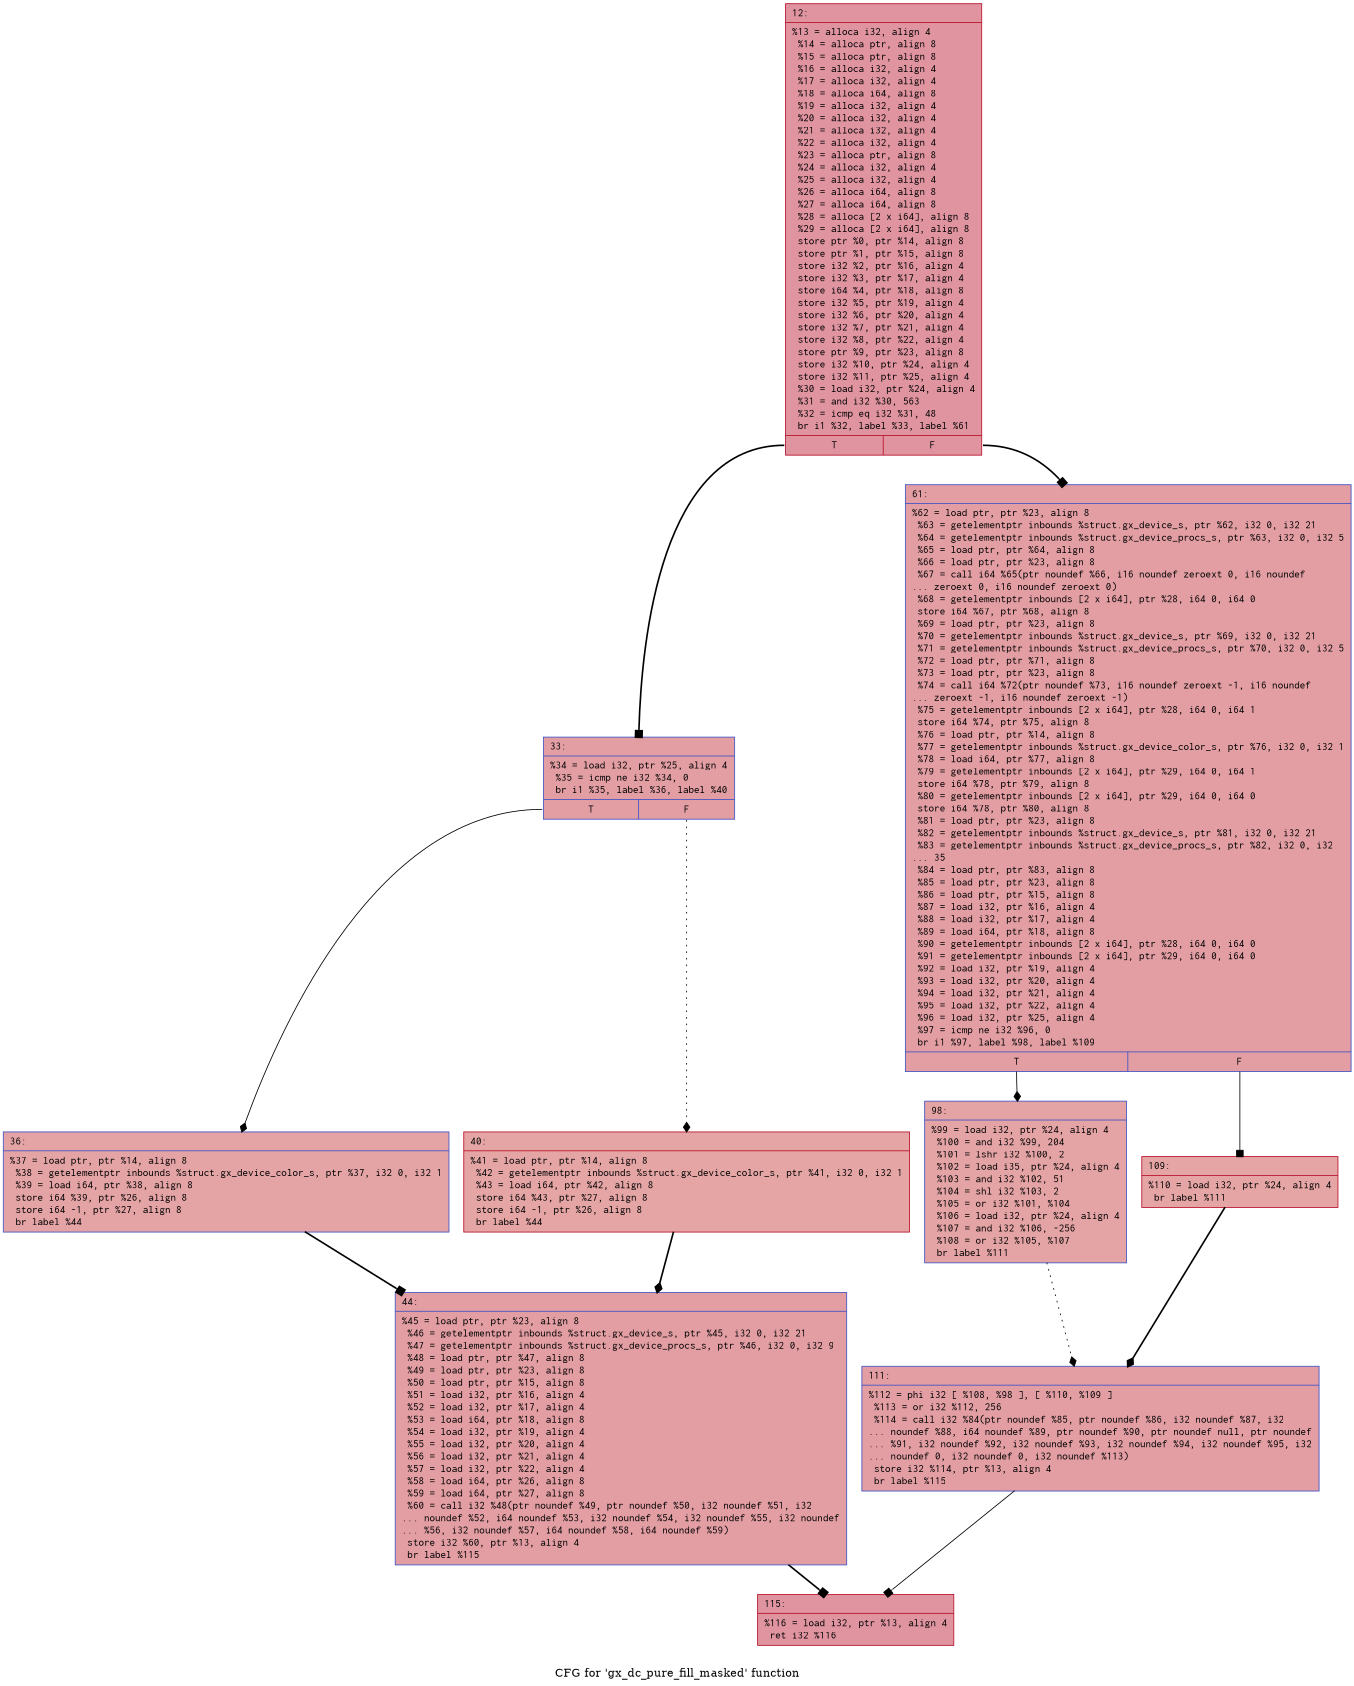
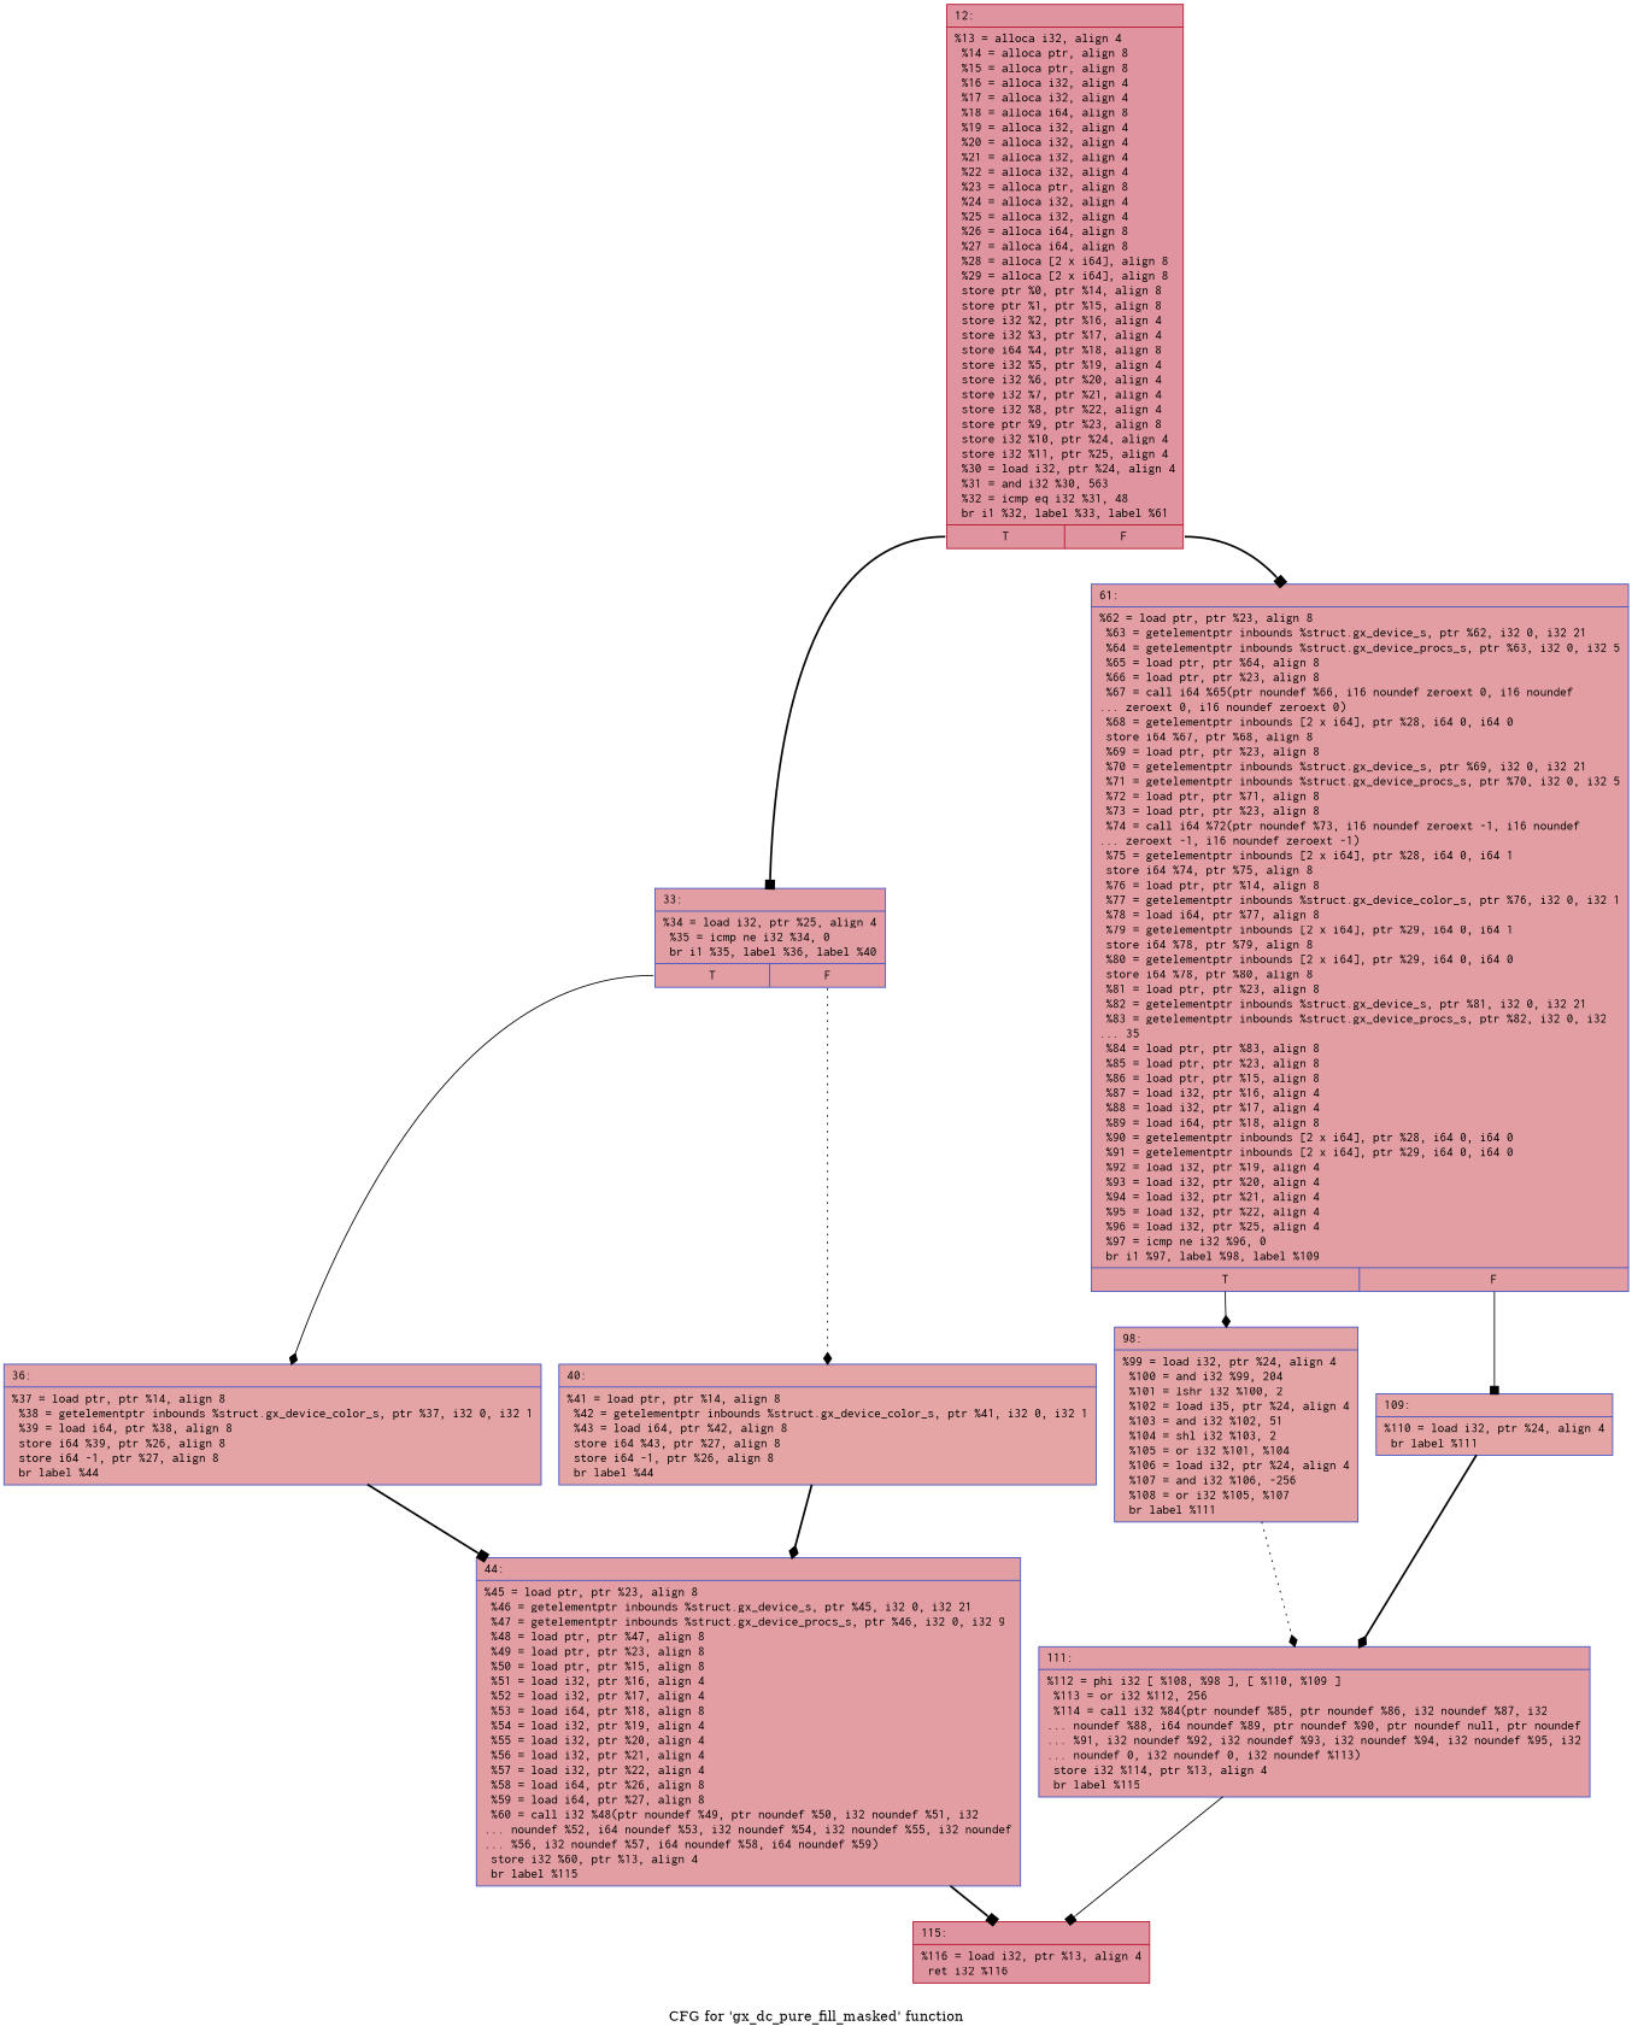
  digraph {
    label="CFG for 'gx_dc_pure_fill_masked' function"
    node [color="#3d50c3ff" fillcolor="#be242e70" fontname=Courier shape=record style=filled]
    edge [arrowhead=box style=bold]
    n1 [color="#b70d28ff" fillcolor="#b70d2870" label="{12:\l|  %13 = alloca i32, align 4\l  %14 = alloca ptr, align 8\l  %15 = alloca ptr, align 8\l  %16 = alloca i32, align 4\l  %17 = alloca i32, align 4\l  %18 = alloca i64, align 8\l  %19 = alloca i32, align 4\l  %20 = alloca i32, align 4\l  %21 = alloca i32, align 4\l  %22 = alloca i32, align 4\l  %23 = alloca ptr, align 8\l  %24 = alloca i32, align 4\l  %25 = alloca i32, align 4\l  %26 = alloca i64, align 8\l  %27 = alloca i64, align 8\l  %28 = alloca [2 x i64], align 8\l  %29 = alloca [2 x i64], align 8\l  store ptr %0, ptr %14, align 8\l  store ptr %1, ptr %15, align 8\l  store i32 %2, ptr %16, align 4\l  store i32 %3, ptr %17, align 4\l  store i64 %4, ptr %18, align 8\l  store i32 %5, ptr %19, align 4\l  store i32 %6, ptr %20, align 4\l  store i32 %7, ptr %21, align 4\l  store i32 %8, ptr %22, align 4\l  store ptr %9, ptr %23, align 8\l  store i32 %10, ptr %24, align 4\l  store i32 %11, ptr %25, align 4\l  %30 = load i32, ptr %24, align 4\l  %31 = and i32 %30, 563\l  %32 = icmp eq i32 %31, 48\l  br i1 %32, label %33, label %61\l|{<s0>T|<s1>F}}"]
    n2 [label="{33:\l|  %34 = load i32, ptr %25, align 4\l  %35 = icmp ne i32 %34, 0\l  br i1 %35, label %36, label %40\l|{<s0>T|<s1>F}}"]
    n3 [label="{61:\l|  %62 = load ptr, ptr %23, align 8\l  %63 = getelementptr inbounds %struct.gx_device_s, ptr %62, i32 0, i32 21\l  %64 = getelementptr inbounds %struct.gx_device_procs_s, ptr %63, i32 0, i32 5\l  %65 = load ptr, ptr %64, align 8\l  %66 = load ptr, ptr %23, align 8\l  %67 = call i64 %65(ptr noundef %66, i16 noundef zeroext 0, i16 noundef\l... zeroext 0, i16 noundef zeroext 0)\l  %68 = getelementptr inbounds [2 x i64], ptr %28, i64 0, i64 0\l  store i64 %67, ptr %68, align 8\l  %69 = load ptr, ptr %23, align 8\l  %70 = getelementptr inbounds %struct.gx_device_s, ptr %69, i32 0, i32 21\l  %71 = getelementptr inbounds %struct.gx_device_procs_s, ptr %70, i32 0, i32 5\l  %72 = load ptr, ptr %71, align 8\l  %73 = load ptr, ptr %23, align 8\l  %74 = call i64 %72(ptr noundef %73, i16 noundef zeroext -1, i16 noundef\l... zeroext -1, i16 noundef zeroext -1)\l  %75 = getelementptr inbounds [2 x i64], ptr %28, i64 0, i64 1\l  store i64 %74, ptr %75, align 8\l  %76 = load ptr, ptr %14, align 8\l  %77 = getelementptr inbounds %struct.gx_device_color_s, ptr %76, i32 0, i32 1\l  %78 = load i64, ptr %77, align 8\l  %79 = getelementptr inbounds [2 x i64], ptr %29, i64 0, i64 1\l  store i64 %78, ptr %79, align 8\l  %80 = getelementptr inbounds [2 x i64], ptr %29, i64 0, i64 0\l  store i64 %78, ptr %80, align 8\l  %81 = load ptr, ptr %23, align 8\l  %82 = getelementptr inbounds %struct.gx_device_s, ptr %81, i32 0, i32 21\l  %83 = getelementptr inbounds %struct.gx_device_procs_s, ptr %82, i32 0, i32\l... 35\l  %84 = load ptr, ptr %83, align 8\l  %85 = load ptr, ptr %23, align 8\l  %86 = load ptr, ptr %15, align 8\l  %87 = load i32, ptr %16, align 4\l  %88 = load i32, ptr %17, align 4\l  %89 = load i64, ptr %18, align 8\l  %90 = getelementptr inbounds [2 x i64], ptr %28, i64 0, i64 0\l  %91 = getelementptr inbounds [2 x i64], ptr %29, i64 0, i64 0\l  %92 = load i32, ptr %19, align 4\l  %93 = load i32, ptr %20, align 4\l  %94 = load i32, ptr %21, align 4\l  %95 = load i32, ptr %22, align 4\l  %96 = load i32, ptr %25, align 4\l  %97 = icmp ne i32 %96, 0\l  br i1 %97, label %98, label %109\l|{<s0>T|<s1>F}}"]
    n4 [fillcolor="#c32e3170" label="{36:\l|  %37 = load ptr, ptr %14, align 8\l  %38 = getelementptr inbounds %struct.gx_device_color_s, ptr %37, i32 0, i32 1\l  %39 = load i64, ptr %38, align 8\l  store i64 %39, ptr %26, align 8\l  store i64 -1, ptr %27, align 8\l  br label %44\l}"]
-   n5 [color="#b70d28ff" fillcolor="#c5333470" label="{40:\l|  %41 = load ptr, ptr %14, align 8\l  %42 = getelementptr inbounds %struct.gx_device_color_s, ptr %41, i32 0, i32 1\l  %43 = load i64, ptr %42, align 8\l  store i64 %43, ptr %27, align 8\l  store i64 -1, ptr %26, align 8\l  br label %44\l}"]
+   n5 [fillcolor="#c5333470" label="{40:\l|  %41 = load ptr, ptr %14, align 8\l  %42 = getelementptr inbounds %struct.gx_device_color_s, ptr %41, i32 0, i32 1\l  %43 = load i64, ptr %42, align 8\l  store i64 %43, ptr %27, align 8\l  store i64 -1, ptr %26, align 8\l  br label %44\l}"]
    n6 [fillcolor="#c32e3170" label="{98:\l|  %99 = load i32, ptr %24, align 4\l  %100 = and i32 %99, 204\l  %101 = lshr i32 %100, 2\l  %102 = load i35, ptr %24, align 4\l  %103 = and i32 %102, 51\l  %104 = shl i32 %103, 2\l  %105 = or i32 %101, %104\l  %106 = load i32, ptr %24, align 4\l  %107 = and i32 %106, -256\l  %108 = or i32 %105, %107\l  br label %111\l}"]
-   n7 [color="#b70d28ff" fillcolor="#c5333470" label="{109:\l|  %110 = load i32, ptr %24, align 4\l  br label %111\l}"]
+   n7 [fillcolor="#c5333470" label="{109:\l|  %110 = load i32, ptr %24, align 4\l  br label %111\l}"]
    n8 [label="{44:\l|  %45 = load ptr, ptr %23, align 8\l  %46 = getelementptr inbounds %struct.gx_device_s, ptr %45, i32 0, i32 21\l  %47 = getelementptr inbounds %struct.gx_device_procs_s, ptr %46, i32 0, i32 9\l  %48 = load ptr, ptr %47, align 8\l  %49 = load ptr, ptr %23, align 8\l  %50 = load ptr, ptr %15, align 8\l  %51 = load i32, ptr %16, align 4\l  %52 = load i32, ptr %17, align 4\l  %53 = load i64, ptr %18, align 8\l  %54 = load i32, ptr %19, align 4\l  %55 = load i32, ptr %20, align 4\l  %56 = load i32, ptr %21, align 4\l  %57 = load i32, ptr %22, align 4\l  %58 = load i64, ptr %26, align 8\l  %59 = load i64, ptr %27, align 8\l  %60 = call i32 %48(ptr noundef %49, ptr noundef %50, i32 noundef %51, i32\l... noundef %52, i64 noundef %53, i32 noundef %54, i32 noundef %55, i32 noundef\l... %56, i32 noundef %57, i64 noundef %58, i64 noundef %59)\l  store i32 %60, ptr %13, align 4\l  br label %115\l}"]
    n9 [label="{111:\l|  %112 = phi i32 [ %108, %98 ], [ %110, %109 ]\l  %113 = or i32 %112, 256\l  %114 = call i32 %84(ptr noundef %85, ptr noundef %86, i32 noundef %87, i32\l... noundef %88, i64 noundef %89, ptr noundef %90, ptr noundef null, ptr noundef\l... %91, i32 noundef %92, i32 noundef %93, i32 noundef %94, i32 noundef %95, i32\l... noundef 0, i32 noundef 0, i32 noundef %113)\l  store i32 %114, ptr %13, align 4\l  br label %115\l}"]
    n10 [color="#b70d28ff" fillcolor="#b70d2870" label="{115:\l|  %116 = load i32, ptr %13, align 4\l  ret i32 %116\l}"]
    n1 -> n2 [tailport=s0]
    n1 -> n3 [tailport=s1]
    n2 -> n4 [arrowhead=diamond style=solid tailport=s0]
    n2 -> n5 [arrowhead=diamond style=dotted tailport=s1]
    n3 -> n6 [arrowhead=diamond style=solid tailport=s0]
    n3 -> n7 [style=solid tailport=s1]
    n4 -> n8
    n5 -> n8 [arrowhead=diamond]
    n6 -> n9 [arrowhead=diamond style=dotted]
    n7 -> n9 [arrowhead=diamond]
    n8 -> n10
    n9 -> n10 [style=solid]
  }
